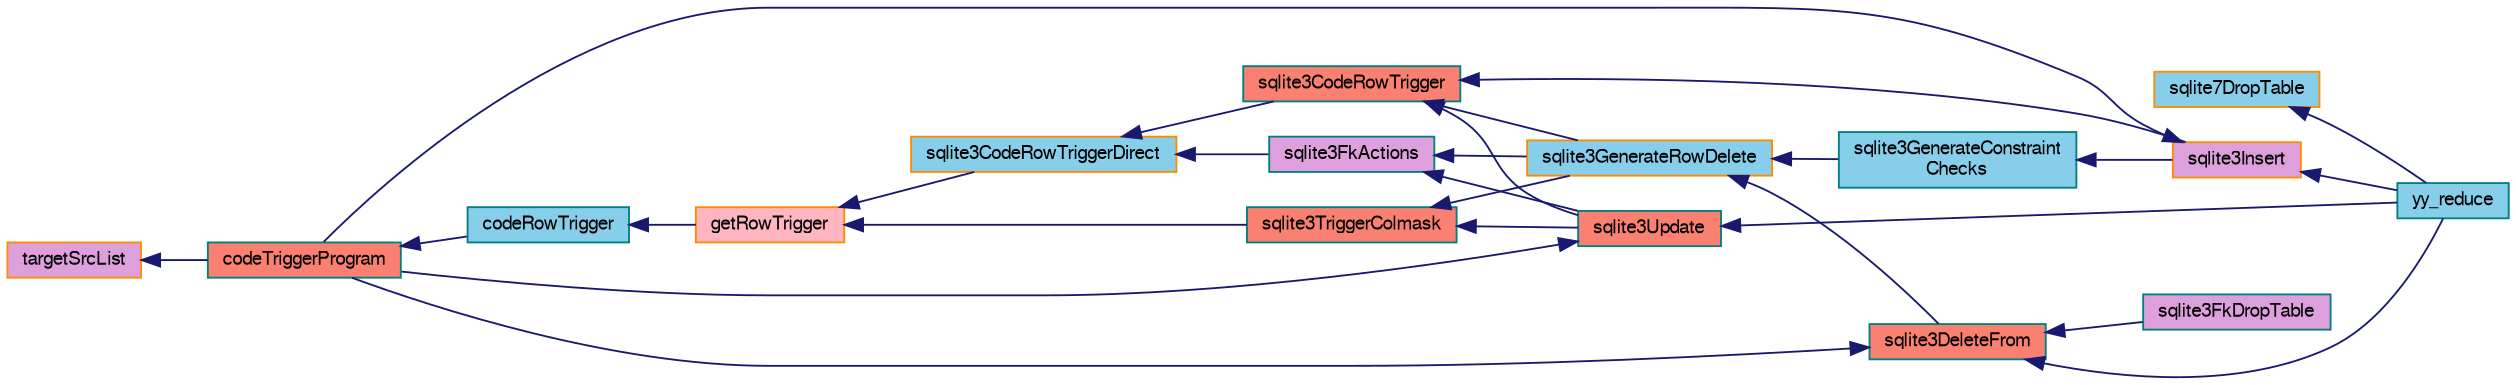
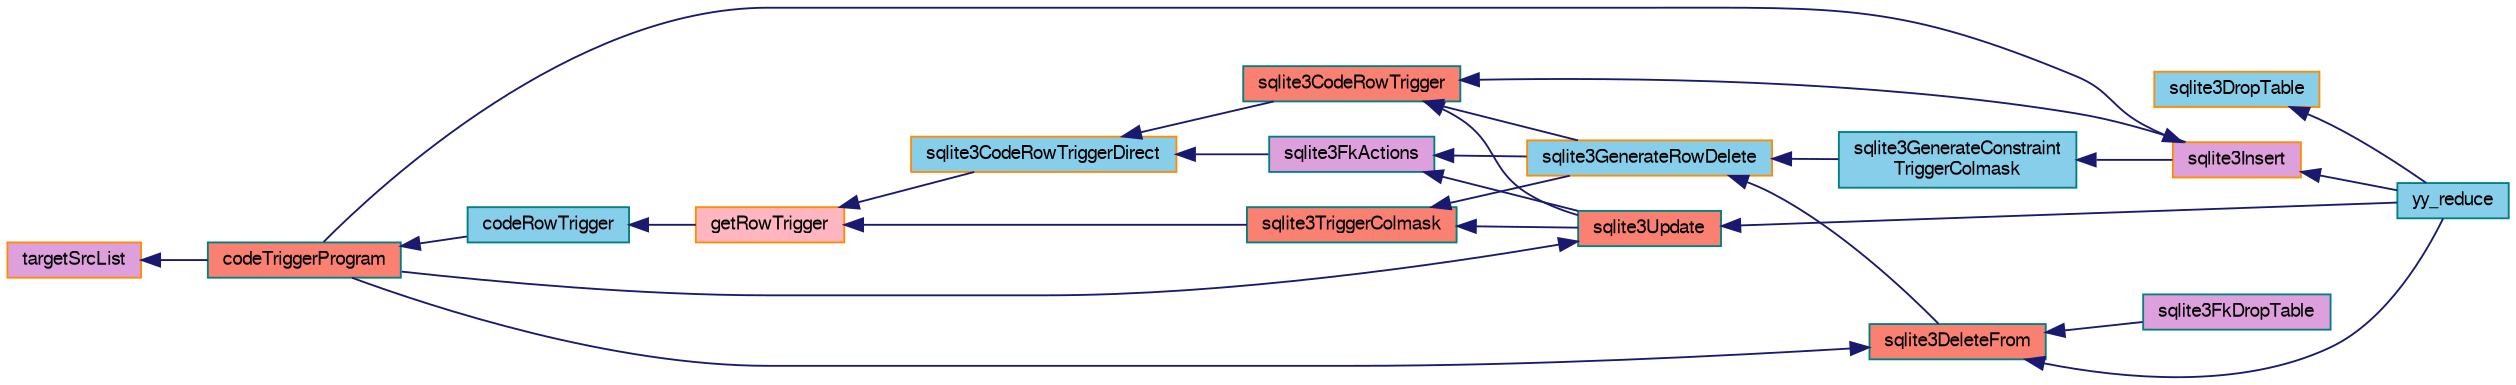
  digraph {
    rankdir=LR
    node [color=teal fillcolor=skyblue fontname=FreeSans fontsize=10 shape=record style=filled]
    edge [color=midnightblue dir=back fontname=FreeSans fontsize=10 labelfontname=FreeSans labelfontsize=10 style=solid]
    n1 [color=darkorange fillcolor=plum fontcolor=black height=0.2 label=targetSrcList width=0.4]
    n2 [fillcolor=salmon height=0.2 label=codeTriggerProgram width=0.4]
    n3 [height=0.2 label=codeRowTrigger width=0.4]
    n4 [color=darkorange fillcolor=lightpink height=0.2 label=getRowTrigger width=0.4]
    n5 [color=darkorange height=0.2 label=sqlite3CodeRowTriggerDirect width=0.4]
    n6 [fillcolor=salmon height=0.2 label=sqlite3TriggerColmask width=0.4]
    n7 [fillcolor=plum height=0.2 label=sqlite3FkActions width=0.4]
    n8 [fillcolor=salmon height=0.2 label=sqlite3CodeRowTrigger width=0.4]
    n9 [color=darkorange height=0.2 label=sqlite3GenerateRowDelete width=0.4]
    n10 [fillcolor=salmon height=0.2 label=sqlite3Update width=0.4]
    n11 [color=darkorange fillcolor=plum height=0.2 label=sqlite3Insert width=0.4]
    n12 [fillcolor=salmon height=0.2 label=sqlite3DeleteFrom width=0.4]
-   n13 [height=0.2 label="sqlite3GenerateConstraint\lChecks" width=0.4]
+   n13 [height=0.2 label="sqlite3GenerateConstraint\lTriggerColmask" width=0.4]
    n14 [height=0.2 label=yy_reduce width=0.4]
    n15 [fillcolor=plum height=0.2 label=sqlite3FkDropTable width=0.4]
-   n16 [color=darkorange height=0.2 label=sqlite7DropTable width=0.4]
+   n16 [color=darkorange height=0.2 label=sqlite3DropTable width=0.4]
    n1 -> n2
    n2 -> n3
    n3 -> n4
    n4 -> n5
    n4 -> n6
    n5 -> n7
    n5 -> n8
    n6 -> n9
    n6 -> n10
    n7 -> n9
    n7 -> n10
    n8 -> n9
    n8 -> n10
    n8 -> n11
    n9 -> n12
    n9 -> n13
    n10 -> n2
    n10 -> n14
    n11 -> n2
    n11 -> n14
    n12 -> n2
    n12 -> n14
    n12 -> n15
    n13 -> n11
    n16 -> n14
  }
